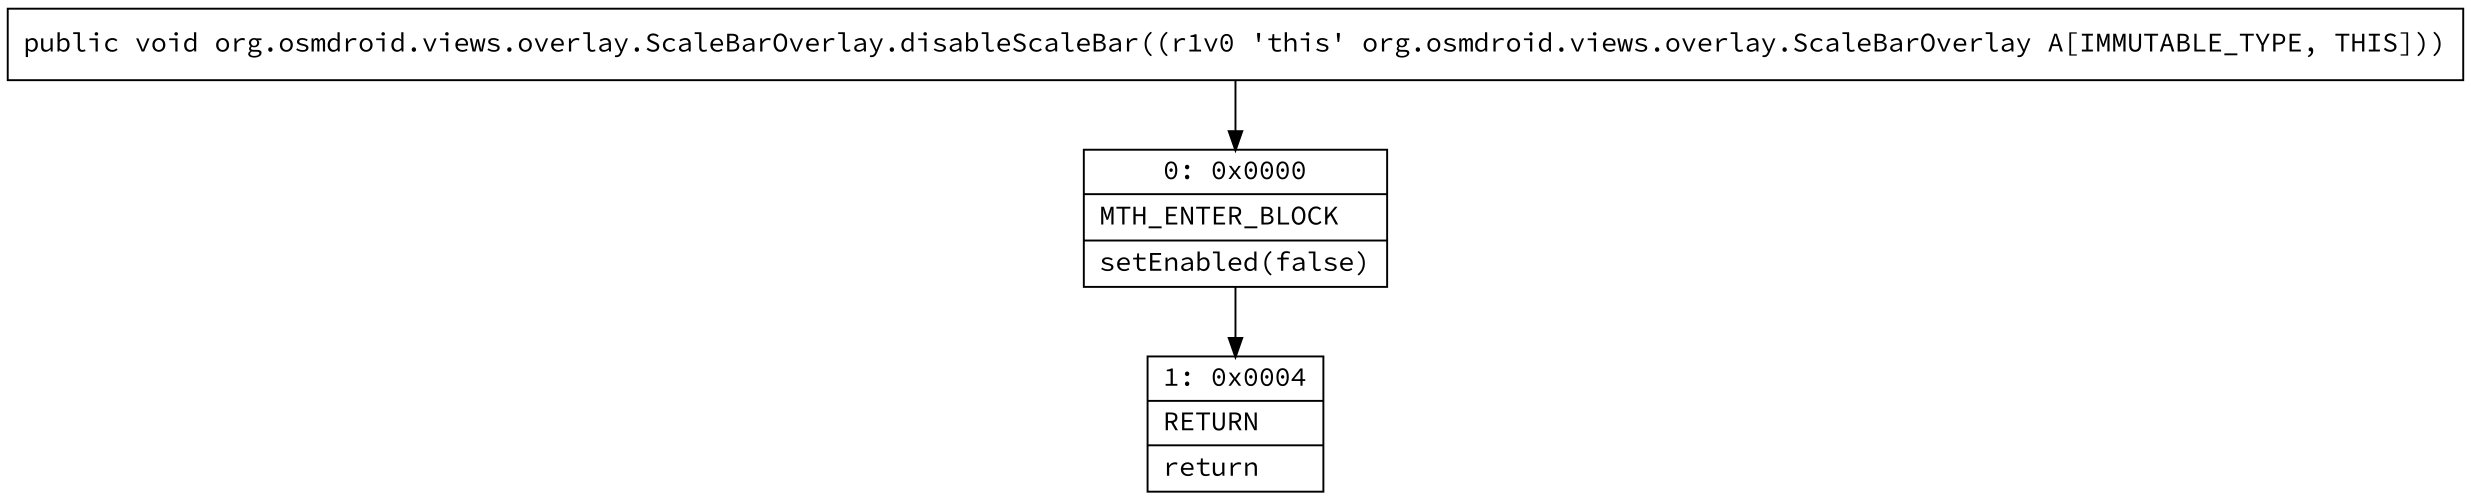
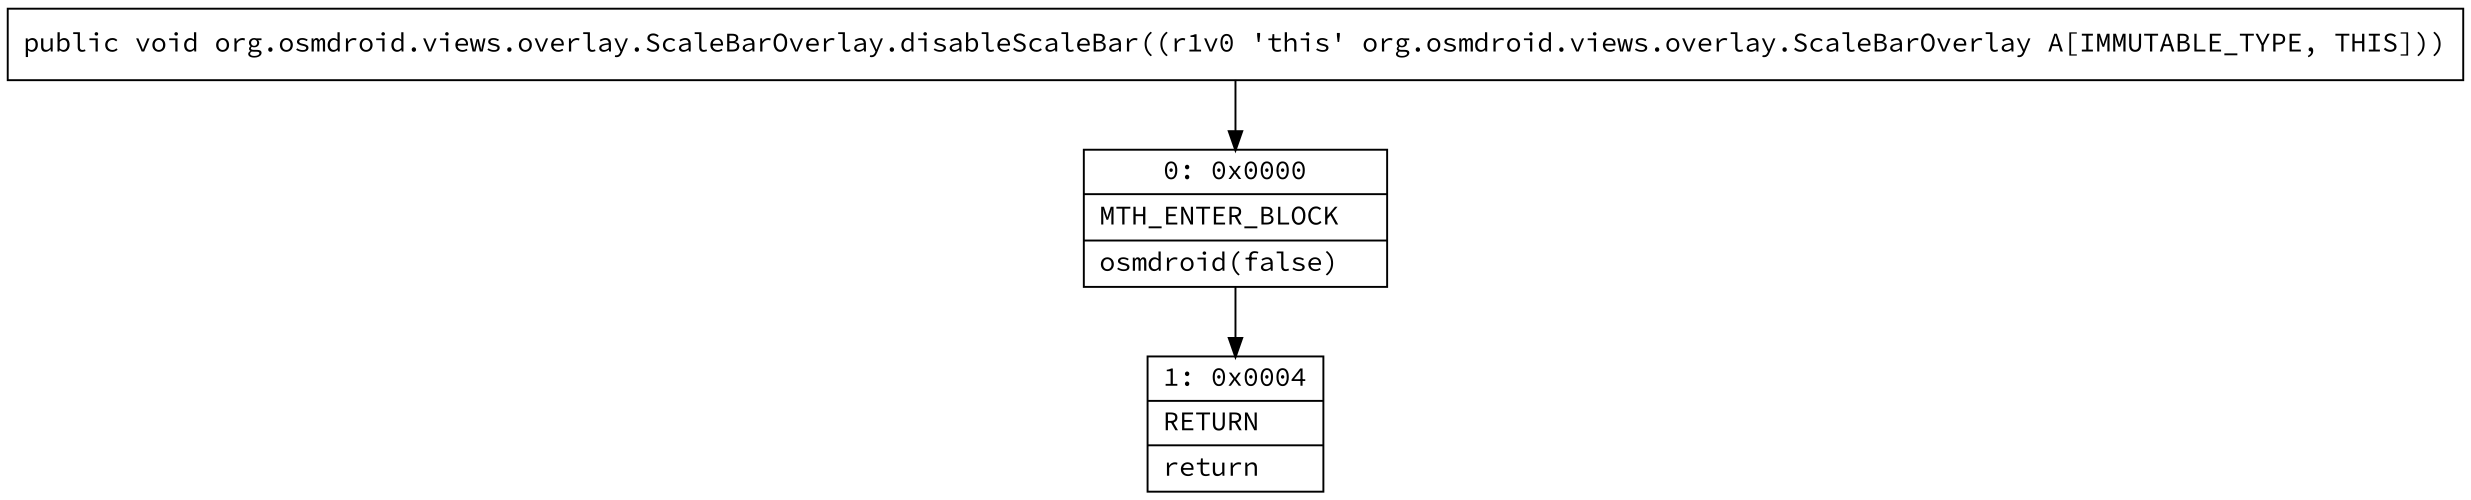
  digraph {
    fontname="Source Code Pro"
    node [shape=record fontname="Source Code Pro"]
    edge [fontname="Source Code Pro"]
-   n1 [label="{0\:\ 0x0000|MTH_ENTER_BLOCK\l|setEnabled(false)\l}"]
+   n1 [label="{0\:\ 0x0000|MTH_ENTER_BLOCK\l|osmdroid(false)\l}"]
    n2 [label="{1\:\ 0x0004|RETURN\l|return\l}"]
    n3 [label="{public void org.osmdroid.views.overlay.ScaleBarOverlay.disableScaleBar((r1v0 'this' org.osmdroid.views.overlay.ScaleBarOverlay A[IMMUTABLE_TYPE, THIS])) }"]
    n1 -> n2
    n3 -> n1
  }
